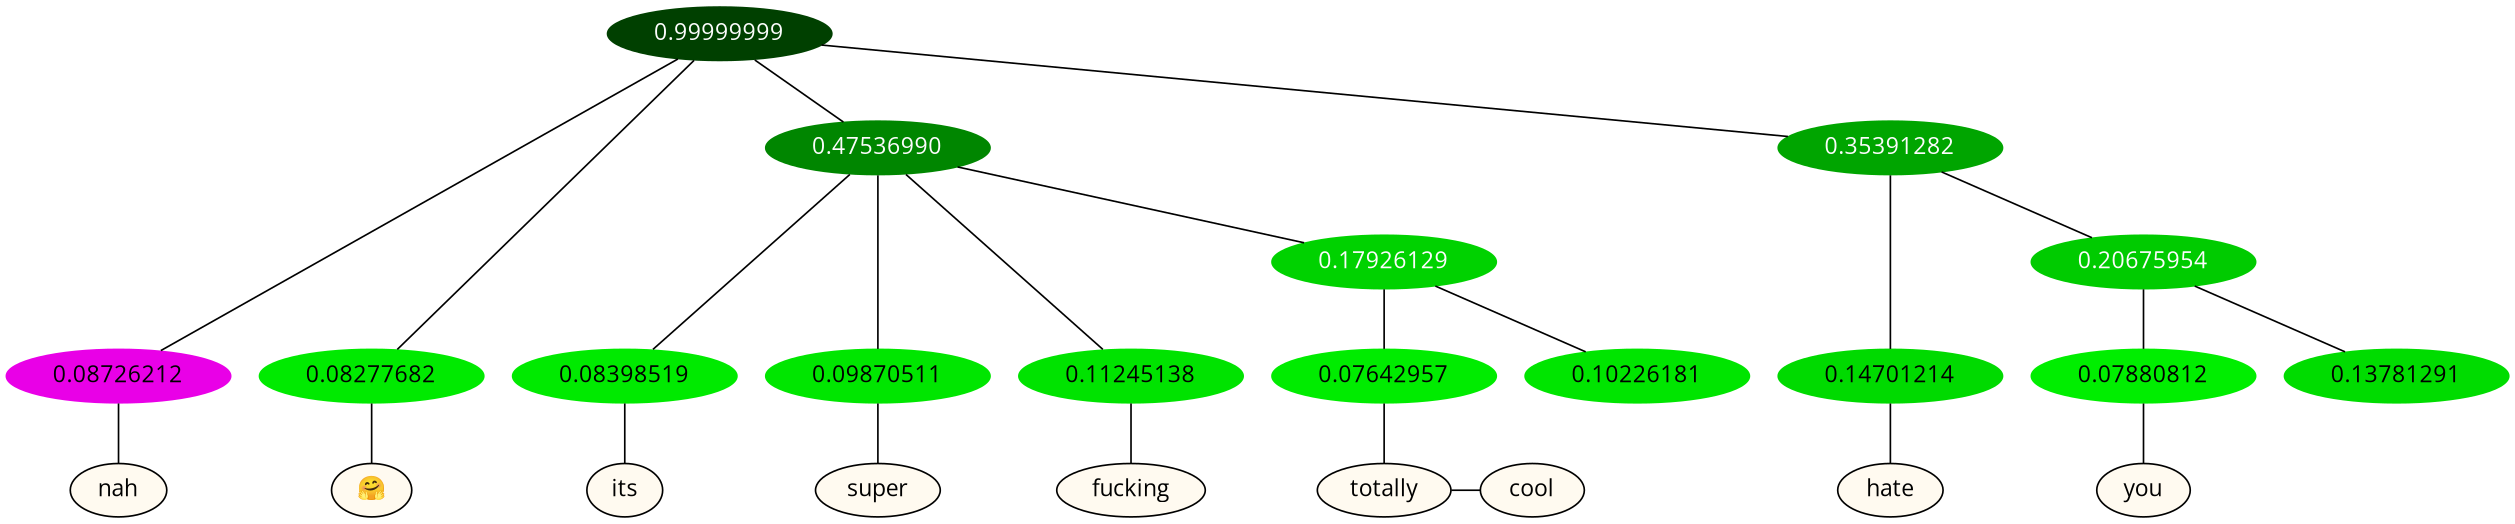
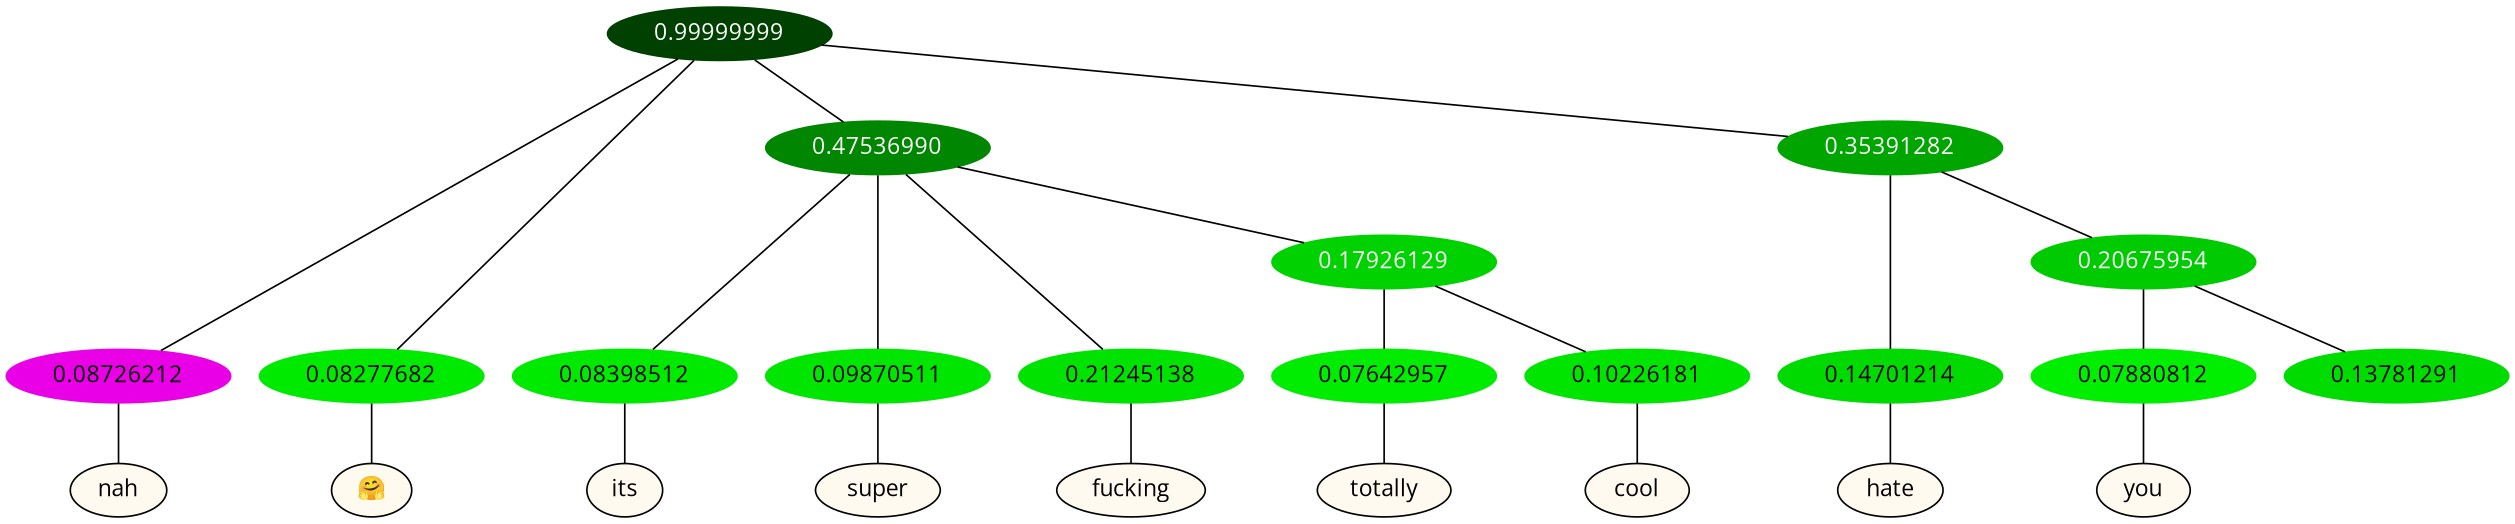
  graph {
    fontname="Open Sans"
    node [color=black fontname="Open Sans" format=png nodesep=0.001 ordering=out overlap_scaling=0.01 ranksep=0.001 style=filled fontcolor=black]
    edge [fontname="Open Sans"]
    n1 [fillcolor=floralwhite height=0.15 label=nah style="filled,solid" width=0.15 fontcolor=""]
    n2 [fillcolor=floralwhite height=0.15 label=its style="filled,solid" width=0.15 fontcolor=""]
    n3 [fillcolor=floralwhite height=0.15 label=totally style="filled,solid" width=0.15 fontcolor=""]
    n4 [fillcolor=floralwhite height=0.15 label=cool style="filled,solid" width=0.15 fontcolor=""]
    n5 [fillcolor=floralwhite height=0.15 label=super style="filled,solid" width=0.15 fontcolor=""]
    n6 [fillcolor=floralwhite height=0.15 label=fucking style="filled,solid" width=0.15 fontcolor=""]
    n7 [fillcolor=floralwhite height=0.15 label=hate style="filled,solid" width=0.15 fontcolor=""]
    n8 [fillcolor=floralwhite height=0.15 label=you style="filled,solid" width=0.15 fontcolor=""]
    n9 [fillcolor=floralwhite height=0.15 label="🤗" style="filled,solid" width=0.15 fontcolor=""]
    n10 [color="0.835 1.000 0.913" height=0.15 label=0.08726212 width=0.15]
-   n11 [color="0.334 1.000 0.916" height=0.15 label=0.08398519 width=0.15]
+   n11 [color="0.334 1.000 0.916" height=0.15 label=0.08398512 width=0.15]
    n12 [color="0.334 1.000 0.924" height=0.15 label=0.07642957 width=0.15]
    n13 [color="0.334 1.000 0.898" height=0.15 label=0.10226181 width=0.15]
    n14 [color="0.334 1.000 0.901" height=0.15 label=0.09870511 width=0.15]
-   n15 [color="0.334 1.000 0.888" height=0.15 label=0.11245138 width=0.15]
+   n15 [color="0.334 1.000 0.888" height=0.15 label=0.21245138 width=0.15]
    n16 [color="0.334 1.000 0.853" height=0.15 label=0.14701214 width=0.15]
    n17 [color="0.334 1.000 0.931" height=0.15 label=0.07880812 width=0.15]
    n18 [color="0.334 1.000 0.862" height=0.15 label=0.13781291 width=0.15]
    n19 [color="0.334 1.000 0.917" height=0.15 label=0.08277682 width=0.15]
    n20 [color="0.334 1.000 0.250" fontcolor=grey99 height=0.15 label=0.99999999 width=0.15]
    n21 [color="0.334 1.000 0.525" fontcolor=grey99 height=0.15 label=0.47536990 width=0.15]
    n22 [color="0.334 1.000 0.646" fontcolor=grey99 height=0.15 label=0.35391282 width=0.15]
    n23 [color="0.334 1.000 0.821" fontcolor=grey99 height=0.15 label=0.17926129 width=0.15]
    n24 [color="0.334 1.000 0.793" fontcolor=grey99 height=0.15 label=0.20675954 width=0.15]
    subgraph sub_1 {
      rank=same
      n1
      n2
      n3
      n4
      n5
      n6
      n7
      n8
      n9
    }
    subgraph sub_2 {
      rank=same
      n10
      n11
      n12
      n13
      n14
      n15
      n16
      n17
      n18
      n19
    }
    n10 -- n1
    n11 -- n2
    n12 -- n3
-   n3 -- n4
+   n13 -- n4
    n14 -- n5
    n15 -- n6
    n16 -- n7
    n17 -- n8
    n19 -- n9
    n20 -- n10
    n20 -- n19
    n20 -- n21
    n20 -- n22
    n21 -- n11
    n21 -- n14
    n21 -- n15
    n21 -- n23
    n22 -- n16
    n22 -- n24
    n23 -- n12
    n23 -- n13
    n24 -- n17
    n24 -- n18
  }
